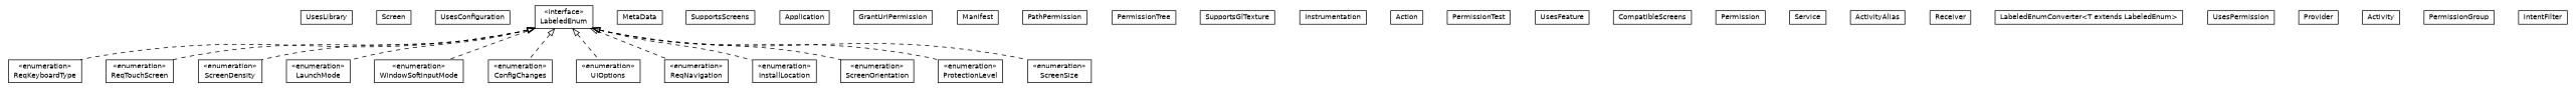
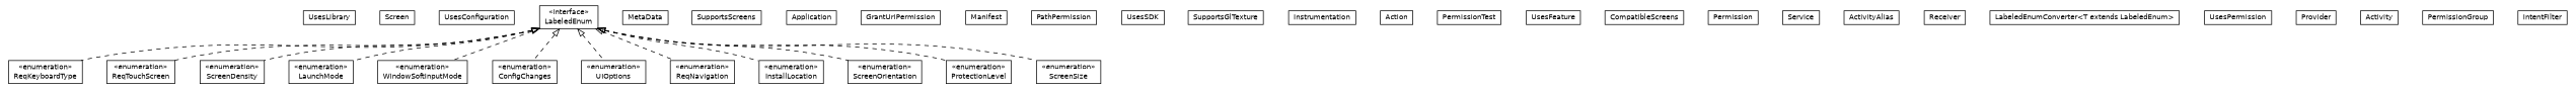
  digraph {
    nodesep=0.25
    ranksep=0.5
    node [fontcolor=black fontname=Helvetica fontsize=10.0 shape=plaintext]
    edge [arrowtail=empty dir=back fontname=Helvetica fontsize=10 headport=p labelfontname=Helvetica labelfontsize=10 style=dashed tailport=p]
    n1 [label=<<table title="org.androidtransfuse.model.manifest.UsesLibrary" border="0" cellborder="1" cellspacing="0" cellpadding="2" port="p" href="./UsesLibrary.html"> 		<tr><td><table border="0" cellspacing="0" cellpadding="1"> <tr><td align="center" balign="center"> UsesLibrary </td></tr> 		</table></td></tr> 		</table>>]
    n2 [label=<<table title="org.androidtransfuse.model.manifest.Screen" border="0" cellborder="1" cellspacing="0" cellpadding="2" port="p" href="./Screen.html"> 		<tr><td><table border="0" cellspacing="0" cellpadding="1"> <tr><td align="center" balign="center"> Screen </td></tr> 		</table></td></tr> 		</table>>]
    n3 [label=<<table title="org.androidtransfuse.model.manifest.UsesConfiguration" border="0" cellborder="1" cellspacing="0" cellpadding="2" port="p" href="./UsesConfiguration.html"> 		<tr><td><table border="0" cellspacing="0" cellpadding="1"> <tr><td align="center" balign="center"> UsesConfiguration </td></tr> 		</table></td></tr> 		</table>>]
    n4 [label=<<table title="org.androidtransfuse.model.manifest.ReqKeyboardType" border="0" cellborder="1" cellspacing="0" cellpadding="2" port="p" href="./ReqKeyboardType.html"> 		<tr><td><table border="0" cellspacing="0" cellpadding="1"> <tr><td align="center" balign="center"> &#171;enumeration&#187; </td></tr> <tr><td align="center" balign="center"> ReqKeyboardType </td></tr> 		</table></td></tr> 		</table>>]
    n5 [label=<<table title="org.androidtransfuse.model.manifest.MetaData" border="0" cellborder="1" cellspacing="0" cellpadding="2" port="p" href="./MetaData.html"> 		<tr><td><table border="0" cellspacing="0" cellpadding="1"> <tr><td align="center" balign="center"> MetaData </td></tr> 		</table></td></tr> 		</table>>]
    n6 [label=<<table title="org.androidtransfuse.model.manifest.SupportsScreens" border="0" cellborder="1" cellspacing="0" cellpadding="2" port="p" href="./SupportsScreens.html"> 		<tr><td><table border="0" cellspacing="0" cellpadding="1"> <tr><td align="center" balign="center"> SupportsScreens </td></tr> 		</table></td></tr> 		</table>>]
    n7 [label=<<table title="org.androidtransfuse.model.manifest.LabeledEnum" border="0" cellborder="1" cellspacing="0" cellpadding="2" port="p" href="./LabeledEnum.html"> 		<tr><td><table border="0" cellspacing="0" cellpadding="1"> <tr><td align="center" balign="center"> &#171;interface&#187; </td></tr> <tr><td align="center" balign="center"> LabeledEnum </td></tr> 		</table></td></tr> 		</table>>]
    n8 [label=<<table title="org.androidtransfuse.model.manifest.ReqTouchScreen" border="0" cellborder="1" cellspacing="0" cellpadding="2" port="p" href="./ReqTouchScreen.html"> 		<tr><td><table border="0" cellspacing="0" cellpadding="1"> <tr><td align="center" balign="center"> &#171;enumeration&#187; </td></tr> <tr><td align="center" balign="center"> ReqTouchScreen </td></tr> 		</table></td></tr> 		</table>>]
    n9 [label=<<table title="org.androidtransfuse.model.manifest.ScreenDensity" border="0" cellborder="1" cellspacing="0" cellpadding="2" port="p" href="./ScreenDensity.html"> 		<tr><td><table border="0" cellspacing="0" cellpadding="1"> <tr><td align="center" balign="center"> &#171;enumeration&#187; </td></tr> <tr><td align="center" balign="center"> ScreenDensity </td></tr> 		</table></td></tr> 		</table>>]
    n10 [label=<<table title="org.androidtransfuse.model.manifest.LaunchMode" border="0" cellborder="1" cellspacing="0" cellpadding="2" port="p" href="./LaunchMode.html"> 		<tr><td><table border="0" cellspacing="0" cellpadding="1"> <tr><td align="center" balign="center"> &#171;enumeration&#187; </td></tr> <tr><td align="center" balign="center"> LaunchMode </td></tr> 		</table></td></tr> 		</table>>]
    n11 [label=<<table title="org.androidtransfuse.model.manifest.WindowSoftInputMode" border="0" cellborder="1" cellspacing="0" cellpadding="2" port="p" href="./WindowSoftInputMode.html"> 		<tr><td><table border="0" cellspacing="0" cellpadding="1"> <tr><td align="center" balign="center"> &#171;enumeration&#187; </td></tr> <tr><td align="center" balign="center"> WindowSoftInputMode </td></tr> 		</table></td></tr> 		</table>>]
    n12 [label=<<table title="org.androidtransfuse.model.manifest.ConfigChanges" border="0" cellborder="1" cellspacing="0" cellpadding="2" port="p" href="./ConfigChanges.html"> 		<tr><td><table border="0" cellspacing="0" cellpadding="1"> <tr><td align="center" balign="center"> &#171;enumeration&#187; </td></tr> <tr><td align="center" balign="center"> ConfigChanges </td></tr> 		</table></td></tr> 		</table>>]
    n13 [label=<<table title="org.androidtransfuse.model.manifest.UIOptions" border="0" cellborder="1" cellspacing="0" cellpadding="2" port="p" href="./UIOptions.html"> 		<tr><td><table border="0" cellspacing="0" cellpadding="1"> <tr><td align="center" balign="center"> &#171;enumeration&#187; </td></tr> <tr><td align="center" balign="center"> UIOptions </td></tr> 		</table></td></tr> 		</table>>]
    n14 [label=<<table title="org.androidtransfuse.model.manifest.ReqNavigation" border="0" cellborder="1" cellspacing="0" cellpadding="2" port="p" href="./ReqNavigation.html"> 		<tr><td><table border="0" cellspacing="0" cellpadding="1"> <tr><td align="center" balign="center"> &#171;enumeration&#187; </td></tr> <tr><td align="center" balign="center"> ReqNavigation </td></tr> 		</table></td></tr> 		</table>>]
    n15 [label=<<table title="org.androidtransfuse.model.manifest.InstallLocation" border="0" cellborder="1" cellspacing="0" cellpadding="2" port="p" href="./InstallLocation.html"> 		<tr><td><table border="0" cellspacing="0" cellpadding="1"> <tr><td align="center" balign="center"> &#171;enumeration&#187; </td></tr> <tr><td align="center" balign="center"> InstallLocation </td></tr> 		</table></td></tr> 		</table>>]
    n16 [label=<<table title="org.androidtransfuse.model.manifest.ScreenOrientation" border="0" cellborder="1" cellspacing="0" cellpadding="2" port="p" href="./ScreenOrientation.html"> 		<tr><td><table border="0" cellspacing="0" cellpadding="1"> <tr><td align="center" balign="center"> &#171;enumeration&#187; </td></tr> <tr><td align="center" balign="center"> ScreenOrientation </td></tr> 		</table></td></tr> 		</table>>]
    n17 [label=<<table title="org.androidtransfuse.model.manifest.ProtectionLevel" border="0" cellborder="1" cellspacing="0" cellpadding="2" port="p" href="./ProtectionLevel.html"> 		<tr><td><table border="0" cellspacing="0" cellpadding="1"> <tr><td align="center" balign="center"> &#171;enumeration&#187; </td></tr> <tr><td align="center" balign="center"> ProtectionLevel </td></tr> 		</table></td></tr> 		</table>>]
    n18 [label=<<table title="org.androidtransfuse.model.manifest.ScreenSize" border="0" cellborder="1" cellspacing="0" cellpadding="2" port="p" href="./ScreenSize.html"> 		<tr><td><table border="0" cellspacing="0" cellpadding="1"> <tr><td align="center" balign="center"> &#171;enumeration&#187; </td></tr> <tr><td align="center" balign="center"> ScreenSize </td></tr> 		</table></td></tr> 		</table>>]
    n19 [label=<<table title="org.androidtransfuse.model.manifest.Application" border="0" cellborder="1" cellspacing="0" cellpadding="2" port="p" href="./Application.html"> 		<tr><td><table border="0" cellspacing="0" cellpadding="1"> <tr><td align="center" balign="center"> Application </td></tr> 		</table></td></tr> 		</table>>]
    n20 [label=<<table title="org.androidtransfuse.model.manifest.GrantUriPermission" border="0" cellborder="1" cellspacing="0" cellpadding="2" port="p" href="./GrantUriPermission.html"> 		<tr><td><table border="0" cellspacing="0" cellpadding="1"> <tr><td align="center" balign="center"> GrantUriPermission </td></tr> 		</table></td></tr> 		</table>>]
    n21 [label=<<table title="org.androidtransfuse.model.manifest.Manifest" border="0" cellborder="1" cellspacing="0" cellpadding="2" port="p" href="./Manifest.html"> 		<tr><td><table border="0" cellspacing="0" cellpadding="1"> <tr><td align="center" balign="center"> Manifest </td></tr> 		</table></td></tr> 		</table>>]
    n22 [label=<<table title="org.androidtransfuse.model.manifest.PathPermission" border="0" cellborder="1" cellspacing="0" cellpadding="2" port="p" href="./PathPermission.html"> 		<tr><td><table border="0" cellspacing="0" cellpadding="1"> <tr><td align="center" balign="center"> PathPermission </td></tr> 		</table></td></tr> 		</table>>]
-   n23 [label=<<table title="org.androidtransfuse.model.manifest.PermissionTree" border="0" cellborder="1" cellspacing="0" cellpadding="2" port="p" href="./PermissionTree.html"> 		<tr><td><table border="0" cellspacing="0" cellpadding="1"> <tr><td align="center" balign="center"> PermissionTree </td></tr> 		</table></td></tr> 		</table>>]
+   n24 [label=<<table title="org.androidtransfuse.model.manifest.UsesSDK" border="0" cellborder="1" cellspacing="0" cellpadding="2" port="p" href="./UsesSDK.html"> 		<tr><td><table border="0" cellspacing="0" cellpadding="1"> <tr><td align="center" balign="center"> UsesSDK </td></tr> 		</table></td></tr> 		</table>>]
    n25 [label=<<table title="org.androidtransfuse.model.manifest.SupportsGlTexture" border="0" cellborder="1" cellspacing="0" cellpadding="2" port="p" href="./SupportsGlTexture.html"> 		<tr><td><table border="0" cellspacing="0" cellpadding="1"> <tr><td align="center" balign="center"> SupportsGlTexture </td></tr> 		</table></td></tr> 		</table>>]
    n26 [label=<<table title="org.androidtransfuse.model.manifest.Instrumentation" border="0" cellborder="1" cellspacing="0" cellpadding="2" port="p" href="./Instrumentation.html"> 		<tr><td><table border="0" cellspacing="0" cellpadding="1"> <tr><td align="center" balign="center"> Instrumentation </td></tr> 		</table></td></tr> 		</table>>]
    n27 [label=<<table title="org.androidtransfuse.model.manifest.Action" border="0" cellborder="1" cellspacing="0" cellpadding="2" port="p" href="./Action.html"> 		<tr><td><table border="0" cellspacing="0" cellpadding="1"> <tr><td align="center" balign="center"> Action </td></tr> 		</table></td></tr> 		</table>>]
    n28 [label=<<table title="org.androidtransfuse.model.manifest.PermissionTest" border="0" cellborder="1" cellspacing="0" cellpadding="2" port="p" href="./PermissionTest.html"> 		<tr><td><table border="0" cellspacing="0" cellpadding="1"> <tr><td align="center" balign="center"> PermissionTest </td></tr> 		</table></td></tr> 		</table>>]
    n29 [label=<<table title="org.androidtransfuse.model.manifest.UsesFeature" border="0" cellborder="1" cellspacing="0" cellpadding="2" port="p" href="./UsesFeature.html"> 		<tr><td><table border="0" cellspacing="0" cellpadding="1"> <tr><td align="center" balign="center"> UsesFeature </td></tr> 		</table></td></tr> 		</table>>]
    n30 [label=<<table title="org.androidtransfuse.model.manifest.CompatibleScreens" border="0" cellborder="1" cellspacing="0" cellpadding="2" port="p" href="./CompatibleScreens.html"> 		<tr><td><table border="0" cellspacing="0" cellpadding="1"> <tr><td align="center" balign="center"> CompatibleScreens </td></tr> 		</table></td></tr> 		</table>>]
    n31 [label=<<table title="org.androidtransfuse.model.manifest.Permission" border="0" cellborder="1" cellspacing="0" cellpadding="2" port="p" href="./Permission.html"> 		<tr><td><table border="0" cellspacing="0" cellpadding="1"> <tr><td align="center" balign="center"> Permission </td></tr> 		</table></td></tr> 		</table>>]
    n32 [label=<<table title="org.androidtransfuse.model.manifest.Service" border="0" cellborder="1" cellspacing="0" cellpadding="2" port="p" href="./Service.html"> 		<tr><td><table border="0" cellspacing="0" cellpadding="1"> <tr><td align="center" balign="center"> Service </td></tr> 		</table></td></tr> 		</table>>]
    n33 [label=<<table title="org.androidtransfuse.model.manifest.ActivityAlias" border="0" cellborder="1" cellspacing="0" cellpadding="2" port="p" href="./ActivityAlias.html"> 		<tr><td><table border="0" cellspacing="0" cellpadding="1"> <tr><td align="center" balign="center"> ActivityAlias </td></tr> 		</table></td></tr> 		</table>>]
    n34 [label=<<table title="org.androidtransfuse.model.manifest.Receiver" border="0" cellborder="1" cellspacing="0" cellpadding="2" port="p" href="./Receiver.html"> 		<tr><td><table border="0" cellspacing="0" cellpadding="1"> <tr><td align="center" balign="center"> Receiver </td></tr> 		</table></td></tr> 		</table>>]
    n35 [label=<<table title="org.androidtransfuse.model.manifest.LabeledEnumConverter" border="0" cellborder="1" cellspacing="0" cellpadding="2" port="p" href="./LabeledEnumConverter.html"> 		<tr><td><table border="0" cellspacing="0" cellpadding="1"> <tr><td align="center" balign="center"> LabeledEnumConverter&lt;T extends LabeledEnum&gt; </td></tr> 		</table></td></tr> 		</table>>]
    n36 [label=<<table title="org.androidtransfuse.model.manifest.UsesPermission" border="0" cellborder="1" cellspacing="0" cellpadding="2" port="p" href="./UsesPermission.html"> 		<tr><td><table border="0" cellspacing="0" cellpadding="1"> <tr><td align="center" balign="center"> UsesPermission </td></tr> 		</table></td></tr> 		</table>>]
    n37 [label=<<table title="org.androidtransfuse.model.manifest.Provider" border="0" cellborder="1" cellspacing="0" cellpadding="2" port="p" href="./Provider.html"> 		<tr><td><table border="0" cellspacing="0" cellpadding="1"> <tr><td align="center" balign="center"> Provider </td></tr> 		</table></td></tr> 		</table>>]
    n38 [label=<<table title="org.androidtransfuse.model.manifest.Activity" border="0" cellborder="1" cellspacing="0" cellpadding="2" port="p" href="./Activity.html"> 		<tr><td><table border="0" cellspacing="0" cellpadding="1"> <tr><td align="center" balign="center"> Activity </td></tr> 		</table></td></tr> 		</table>>]
    n39 [label=<<table title="org.androidtransfuse.model.manifest.PermissionGroup" border="0" cellborder="1" cellspacing="0" cellpadding="2" port="p" href="./PermissionGroup.html"> 		<tr><td><table border="0" cellspacing="0" cellpadding="1"> <tr><td align="center" balign="center"> PermissionGroup </td></tr> 		</table></td></tr> 		</table>>]
    n40 [label=<<table title="org.androidtransfuse.model.manifest.IntentFilter" border="0" cellborder="1" cellspacing="0" cellpadding="2" port="p" href="./IntentFilter.html"> 		<tr><td><table border="0" cellspacing="0" cellpadding="1"> <tr><td align="center" balign="center"> IntentFilter </td></tr> 		</table></td></tr> 		</table>>]
    n7 -> n4
    n7 -> n8
    n7 -> n9
    n7 -> n10
    n7 -> n11
    n7 -> n12
    n7 -> n13
    n7 -> n14
    n7 -> n15
    n7 -> n16
    n7 -> n17
    n7 -> n18
  }
